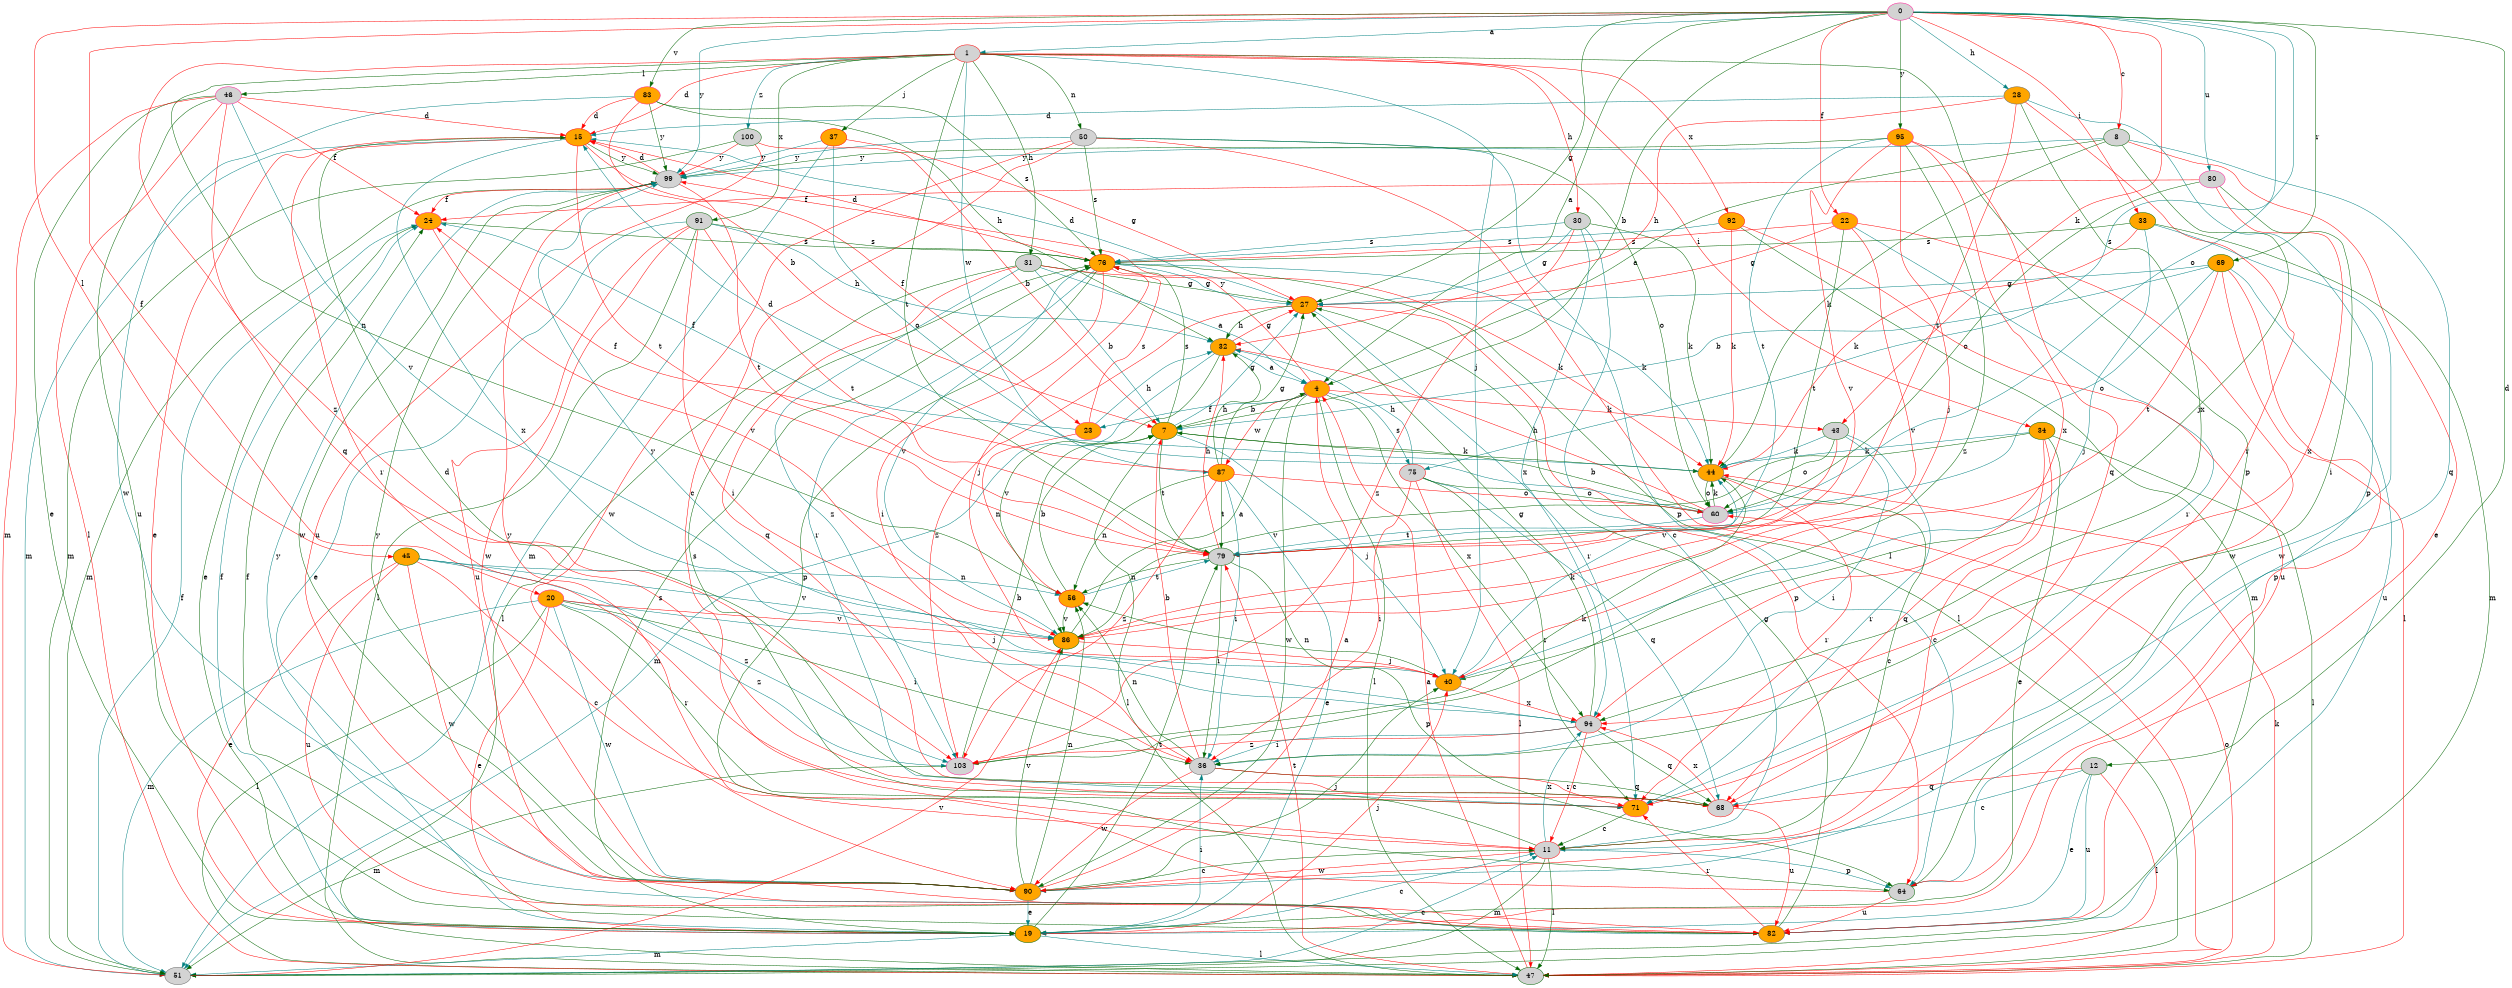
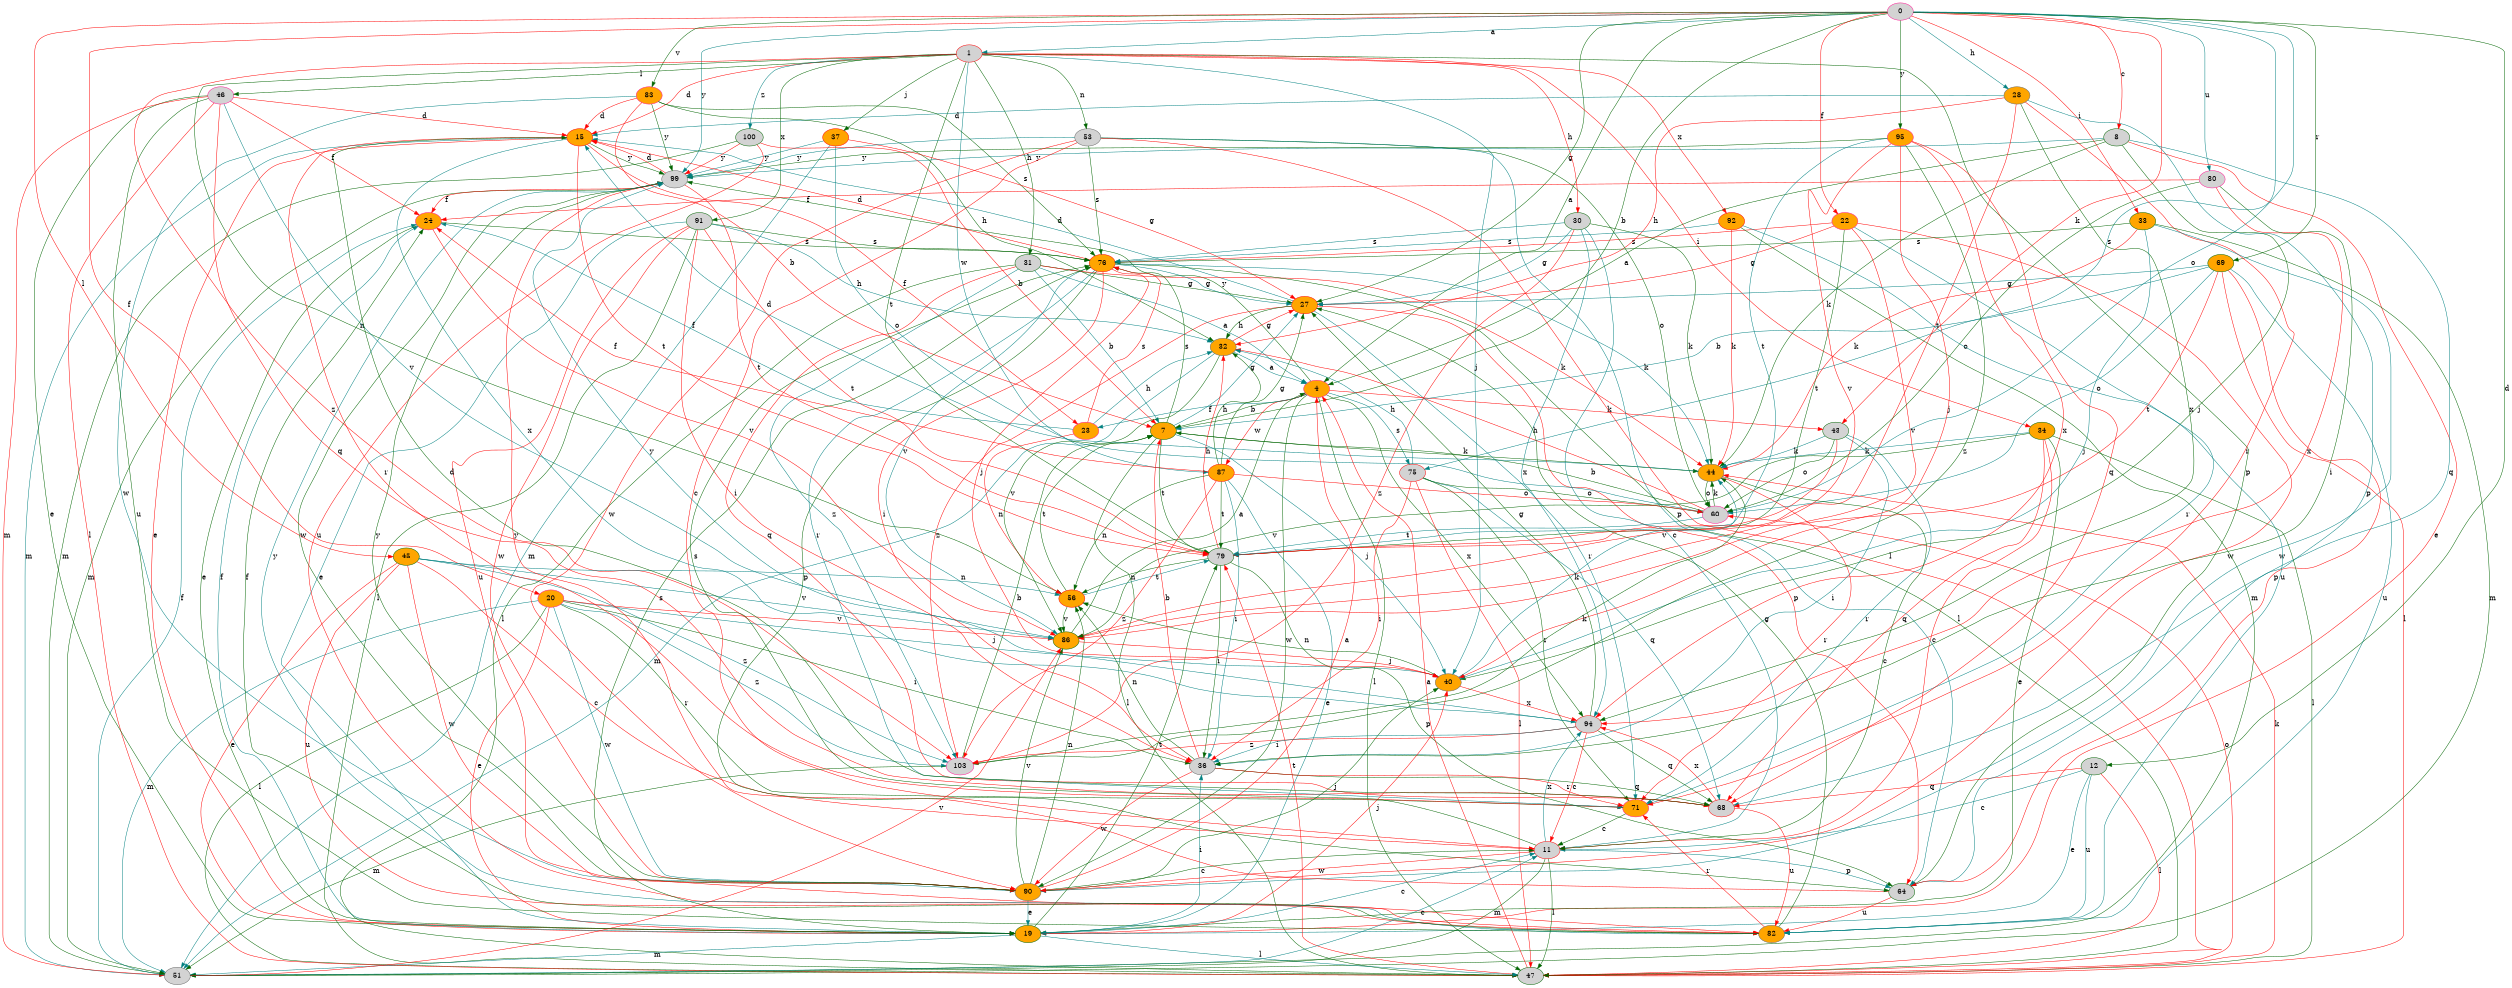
  strict digraph {
    node [color=darkgreen fillcolor=orange style=filled]
    edge [color=red]
    0 [color=deeppink fillcolor=lightgrey]
    1 [color=red fillcolor=lightgrey]
    4 [color=deeppink]
    7
    8 [fillcolor=lightgrey]
    12 [fillcolor=lightgrey]
    20 [color=deeppink]
    22 [color=deeppink]
    27 [color=red]
    28 [color=gray40]
    33
    43 [fillcolor=lightgrey]
    45
    60 [color=deeppink fillcolor=lightgrey]
    69
    75 [color=red fillcolor=lightgrey]
    80 [color=deeppink fillcolor=lightgrey]
    83 [color=deeppink]
    95 [color=deeppink]
    99 [color=gray40 fillcolor=lightgrey]
    15 [color=red]
    30 [fillcolor=lightgrey]
    31 [fillcolor=lightgrey]
    34
    37 [color=red]
    40 [color=gray40]
    46 [color=deeppink fillcolor=lightgrey]
-   53 [color=gray40 fillcolor=lightgrey label=50]
+   53 [color=gray40 fillcolor=lightgrey]
    56 [color=red]
    64 [fillcolor=lightgrey]
    79 [fillcolor=lightgrey]
    87 [color=red]
    91 [fillcolor=lightgrey]
    92 [color=red]
    100 [fillcolor=lightgrey]
    103 [color=deeppink fillcolor=lightgrey]
    23 [color=deeppink]
    47 [fillcolor=lightgrey]
    90 [color=gray40]
    94 [color=red fillcolor=lightgrey]
    44 [color=gray40]
    76 [color=red]
    19
    68 [color=red fillcolor=lightgrey]
    11 [color=red fillcolor=lightgrey]
    82 [color=gray40]
    51 [color=gray40 fillcolor=lightgrey]
    71 [color=deeppink]
    36 [color=gray40 fillcolor=lightgrey]
    86
    32 [color=gray40]
    24 [color=deeppink]
    0 -> 1 [color=teal label=a]
    0 -> 4 [color=darkgreen label=a]
    0 -> 7 [color=darkgreen label=b]
    0 -> 8 [label=c]
    0 -> 12 [color=darkgreen label=d]
    0 -> 20 [label=f]
    0 -> 22 [label=f]
    0 -> 27 [color=darkgreen label=g]
    0 -> 28 [color=teal label=h]
    0 -> 33 [label=i]
    0 -> 43 [label=k]
    0 -> 45 [label=l]
    0 -> 60 [color=teal label=o]
    0 -> 69 [color=darkgreen label=r]
    0 -> 75 [color=teal label=s]
    0 -> 80 [color=teal label=u]
    0 -> 83 [color=darkgreen label=v]
    0 -> 95 [color=darkgreen label=y]
    0 -> 99 [color=teal label=y]
    1 -> 15 [label=d]
    1 -> 30 [label=h]
    1 -> 31 [color=darkgreen label=h]
    1 -> 34 [label=i]
    1 -> 37 [color=darkgreen label=j]
    1 -> 40 [color=teal label=j]
    1 -> 46 [color=darkgreen label=l]
    1 -> 53 [color=darkgreen label=n]
    1 -> 56 [color=darkgreen label=n]
    1 -> 64 [color=darkgreen label=p]
    1 -> 79 [color=darkgreen label=t]
    1 -> 87 [color=teal label=w]
    1 -> 91 [color=darkgreen label=x]
    1 -> 92 [label=x]
    1 -> 100 [color=teal label=z]
    1 -> 103 [label=z]
    4 -> 7 [color=darkgreen label=b]
    4 -> 43 [label=k]
    4 -> 75 [color=teal label=s]
-   4 -> 99 [label=y]
+   4 -> 99 [color=darkgreen label=y]
    4 -> 87 [label=w]
    4 -> 23 [color=teal label=f]
    4 -> 47 [color=darkgreen label=l]
    4 -> 90 [color=darkgreen label=w]
    4 -> 94 [color=darkgreen label=x]
    7 -> 27 [color=teal label=g]
    7 -> 40 [color=teal label=j]
    7 -> 79 [color=darkgreen label=t]
    7 -> 47 [color=darkgreen label=l]
    7 -> 44 [color=darkgreen label=k]
    7 -> 76 [color=darkgreen label=s]
    8 -> 4 [color=darkgreen label=a]
    8 -> 99 [color=teal label=y]
    8 -> 40 [color=darkgreen label=j]
    8 -> 44 [color=darkgreen label=k]
    8 -> 19 [label=e]
    8 -> 68 [color=teal label=q]
    12 -> 47 [label=l]
    12 -> 19 [color=teal label=e]
    12 -> 68 [label=q]
    12 -> 11 [color=teal label=c]
    12 -> 82 [color=teal label=u]
    20 -> 40 [color=teal label=j]
    20 -> 103 [color=teal label=z]
    20 -> 47 [color=darkgreen label=l]
    20 -> 90 [color=teal label=w]
    20 -> 19 [label=e]
    20 -> 51 [color=teal label=m]
    20 -> 71 [color=darkgreen label=r]
    20 -> 36 [color=darkgreen label=i]
    20 -> 86 [label=v]
    22 -> 27 [label=g]
    22 -> 79 [color=darkgreen label=t]
    22 -> 90 [label=w]
    22 -> 76 [label=s]
    22 -> 71 [color=teal label=r]
    22 -> 86 [label=v]
    27 -> 15 [color=teal label=d]
    27 -> 64 [label=p]
    27 -> 103 [label=z]
    27 -> 71 [color=teal label=r]
    27 -> 32 [color=darkgreen label=h]
    28 -> 15 [color=teal label=d]
    28 -> 64 [color=teal label=p]
    28 -> 79 [label=t]
    28 -> 94 [color=darkgreen label=x]
    28 -> 71 [label=r]
    28 -> 32 [label=h]
    33 -> 40 [color=teal label=j]
    33 -> 90 [color=teal label=w]
    33 -> 44 [label=k]
    33 -> 76 [color=darkgreen label=s]
    33 -> 51 [color=darkgreen label=m]
    43 -> 60 [color=darkgreen label=o]
    43 -> 44 [color=teal label=k]
    43 -> 71 [color=teal label=r]
    43 -> 36 [color=teal label=i]
    43 -> 86 [label=v]
    45 -> 56 [color=teal label=n]
    45 -> 103 [color=teal label=z]
    45 -> 90 [label=w]
    45 -> 19 [label=e]
    45 -> 11 [label=c]
    45 -> 82 [label=u]
    45 -> 86 [color=teal label=v]
    60 -> 7 [color=darkgreen label=b]
    60 -> 79 [color=teal label=t]
    60 -> 44 [color=darkgreen label=k]
    60 -> 32 [label=h]
    69 -> 7 [color=teal label=b]
    69 -> 27 [color=teal label=g]
    69 -> 60 [color=teal label=o]
    69 -> 64 [label=p]
    69 -> 79 [label=t]
    69 -> 47 [label=l]
    69 -> 82 [color=teal label=u]
    75 -> 60 [color=darkgreen label=o]
    75 -> 47 [label=l]
    75 -> 68 [color=teal label=q]
    75 -> 71 [color=darkgreen label=r]
    75 -> 36 [label=i]
    75 -> 32 [color=teal label=h]
    80 -> 60 [color=darkgreen label=o]
    80 -> 94 [label=x]
    80 -> 36 [color=darkgreen label=i]
    80 -> 24 [label=f]
    83 -> 7 [label=b]
    83 -> 99 [color=darkgreen label=y]
    83 -> 15 [label=d]
    83 -> 90 [color=teal label=w]
    83 -> 76 [color=darkgreen label=s]
    83 -> 32 [color=darkgreen label=h]
    95 -> 99 [color=darkgreen label=y]
    95 -> 40 [label=j]
    95 -> 79 [color=teal label=t]
    95 -> 103 [color=darkgreen label=z]
    95 -> 94 [label=x]
    95 -> 68 [label=q]
    95 -> 86 [label=v]
    99 -> 15 [label=d]
    99 -> 79 [label=t]
    99 -> 90 [color=darkgreen label=w]
    99 -> 51 [color=darkgreen label=m]
    99 -> 24 [label=f]
    15 -> 99 [color=darkgreen label=y]
    15 -> 79 [label=t]
    15 -> 23 [label=f]
    15 -> 94 [color=teal label=x]
    15 -> 19 [label=e]
    15 -> 51 [color=teal label=m]
    15 -> 71 [label=r]
    30 -> 27 [color=teal label=g]
    30 -> 103 [label=z]
    30 -> 94 [color=teal label=x]
    30 -> 44 [color=darkgreen label=k]
    30 -> 76 [color=teal label=s]
    30 -> 11 [color=teal label=c]
    31 -> 4 [color=teal label=a]
    31 -> 7 [color=teal label=b]
    31 -> 27 [color=darkgreen label=g]
    31 -> 103 [color=teal label=z]
    31 -> 47 [color=darkgreen label=l]
    31 -> 44 [label=k]
    31 -> 68 [label=q]
    34 -> 47 [color=darkgreen label=l]
    34 -> 44 [color=teal label=k]
    34 -> 19 [color=darkgreen label=e]
    34 -> 68 [label=q]
    34 -> 11 [label=c]
    34 -> 86 [color=darkgreen label=v]
    37 -> 27 [label=g]
    37 -> 60 [color=teal label=o]
    37 -> 99 [color=teal label=y]
    37 -> 51 [color=teal label=m]
    40 -> 56 [color=darkgreen label=n]
    40 -> 94 [label=x]
    40 -> 44 [color=teal label=k]
    46 -> 15 [label=d]
    46 -> 47 [label=l]
    46 -> 19 [color=darkgreen label=e]
    46 -> 68 [label=q]
    46 -> 82 [color=darkgreen label=u]
    46 -> 51 [label=m]
    46 -> 86 [color=teal label=v]
    46 -> 24 [label=f]
    53 -> 60 [color=darkgreen label=o]
    53 -> 99 [color=teal label=y]
    53 -> 64 [color=teal label=p]
    53 -> 47 [label=l]
    53 -> 90 [label=w]
    53 -> 76 [color=darkgreen label=s]
    53 -> 11 [label=c]
-   56 -> 7 [color=darkgreen label=b]
+   56 -> 7 [color=darkgreen label=t]
    56 -> 79 [color=teal label=t]
    56 -> 86 [color=darkgreen label=v]
    64 -> 99 [label=y]
    64 -> 82 [label=u]
    79 -> 56 [color=darkgreen label=n]
    79 -> 64 [color=darkgreen label=p]
    79 -> 36 [color=darkgreen label=i]
    79 -> 32 [label=h]
    87 -> 27 [color=darkgreen label=g]
    87 -> 60 [label=o]
    87 -> 56 [color=darkgreen label=n]
    87 -> 79 [color=darkgreen label=t]
    87 -> 103 [label=z]
    87 -> 19 [color=teal label=e]
    87 -> 36 [color=teal label=i]
    87 -> 32 [color=darkgreen label=h]
    87 -> 24 [label=f]
    91 -> 79 [label=t]
    91 -> 47 [color=darkgreen label=l]
    91 -> 90 [label=w]
    91 -> 76 [color=darkgreen label=s]
    91 -> 19 [color=teal label=e]
    91 -> 82 [label=u]
    91 -> 36 [label=i]
    91 -> 32 [color=teal label=h]
    92 -> 44 [label=k]
    92 -> 76 [color=teal label=s]
-   92 -> 82 [label=u]
+   92 -> 82 [color=teal label=u]
    92 -> 51 [color=darkgreen label=m]
    100 -> 7 [label=b]
    100 -> 99 [label=y]
    100 -> 82 [label=u]
    100 -> 51 [color=darkgreen label=m]
    103 -> 7 [color=darkgreen label=b]
    103 -> 44 [color=darkgreen label=k]
    103 -> 51 [color=darkgreen label=m]
    23 -> 56 [label=n]
    23 -> 76 [label=s]
    23 -> 32 [color=teal label=h]
    23 -> 24 [color=teal label=f]
    47 -> 4 [label=a]
    47 -> 60 [label=o]
    47 -> 79 [label=t]
    47 -> 44 [label=k]
    90 -> 4 [label=a]
    90 -> 99 [color=darkgreen label=y]
    90 -> 40 [color=darkgreen label=j]
    90 -> 56 [color=darkgreen label=n]
    90 -> 19 [color=teal label=e]
    90 -> 11 [color=darkgreen label=c]
    90 -> 86 [color=darkgreen label=v]
    94 -> 27 [color=darkgreen label=g]
    94 -> 99 [color=teal label=y]
    94 -> 103 [label=z]
    94 -> 68 [color=darkgreen label=q]
    94 -> 11 [label=c]
    94 -> 36 [color=teal label=i]
    44 -> 60 [color=darkgreen label=o]
    44 -> 15 [color=teal label=d]
    44 -> 11 [color=darkgreen label=c]
    44 -> 71 [label=r]
    76 -> 27 [color=teal label=g]
    76 -> 15 [label=d]
    76 -> 40 [label=j]
    76 -> 64 [color=darkgreen label=p]
    76 -> 47 [color=darkgreen label=l]
    76 -> 44 [color=teal label=k]
    76 -> 71 [color=teal label=r]
    76 -> 36 [label=i]
    76 -> 86 [color=teal label=v]
    19 -> 40 [label=j]
    19 -> 79 [color=darkgreen label=t]
    19 -> 47 [color=teal label=l]
    19 -> 76 [color=darkgreen label=s]
    19 -> 11 [color=teal label=c]
    19 -> 51 [color=teal label=m]
    19 -> 36 [color=teal label=i]
    19 -> 24 [color=teal label=f]
    68 -> 15 [color=darkgreen label=d]
    68 -> 94 [label=x]
    68 -> 82 [label=u]
    11 -> 64 [color=teal label=p]
    11 -> 47 [color=darkgreen label=l]
    11 -> 90 [label=w]
    11 -> 94 [color=teal label=x]
    11 -> 76 [color=darkgreen label=s]
    11 -> 51 [color=darkgreen label=m]
    82 -> 27 [color=darkgreen label=g]
    82 -> 99 [color=teal label=y]
    82 -> 71 [label=r]
    82 -> 24 [color=darkgreen label=f]
    51 -> 11 [color=teal label=c]
    51 -> 86 [label=v]
    51 -> 24 [color=teal label=f]
    71 -> 11 [color=darkgreen label=c]
    36 -> 7 [label=b]
    36 -> 56 [color=darkgreen label=n]
    36 -> 90 [label=w]
    36 -> 68 [color=darkgreen label=q]
    36 -> 71 [label=r]
    86 -> 4 [color=darkgreen label=a]
    86 -> 40 [label=j]
    32 -> 4 [color=teal label=a]
    32 -> 27 [label=g]
    32 -> 51 [color=teal label=m]
    32 -> 86 [color=darkgreen label=v]
    24 -> 76 [color=darkgreen label=s]
    24 -> 19 [color=darkgreen label=e]
    24 -> 86 [label=v]
  }
